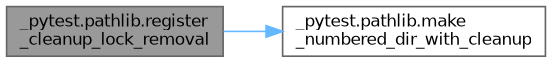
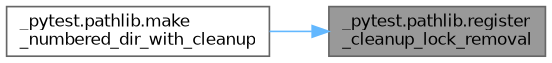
  digraph {
    rankdir=RL
    node [fontname=Helvetica fontsize=10 shape=box style=filled]
    n1 [color=gray40 fillcolor=grey60 fontcolor=black height=0.2 label="_pytest.pathlib.register\l_cleanup_lock_removal" width=0.4]
    n2 [color=grey40 fillcolor=white height=0.2 label="_pytest.pathlib.make\l_numbered_dir_with_cleanup" width=0.4]
-   n2 -> n1 [color=steelblue1 dir=back fontname=Helvetica fontsize=10 labelfontname=Helvetica labelfontsize=10 style=solid]
+   n1 -> n2 [color=steelblue1 dir=back fontname=Helvetica fontsize=10 labelfontname=Helvetica labelfontsize=10 style=solid]
  }
